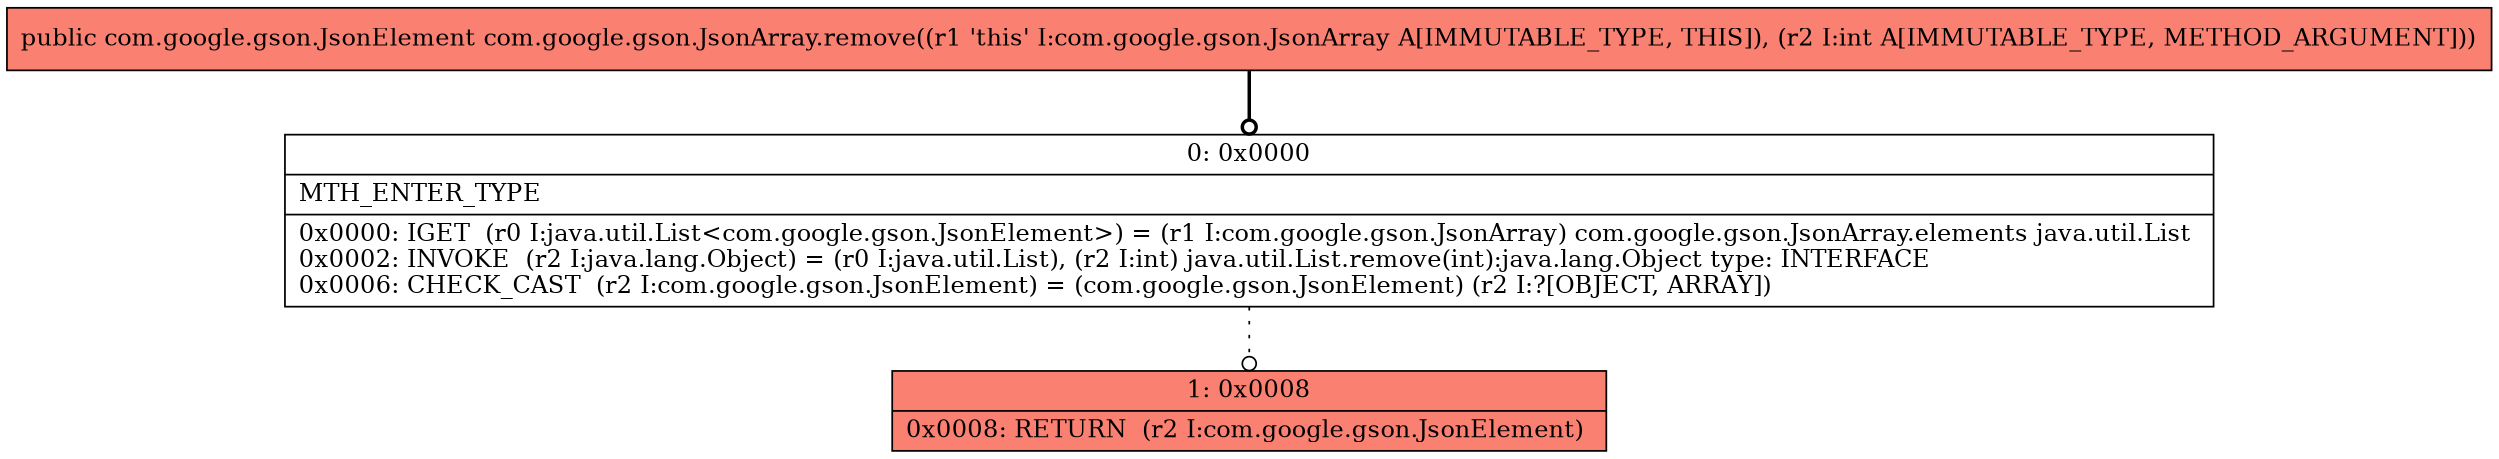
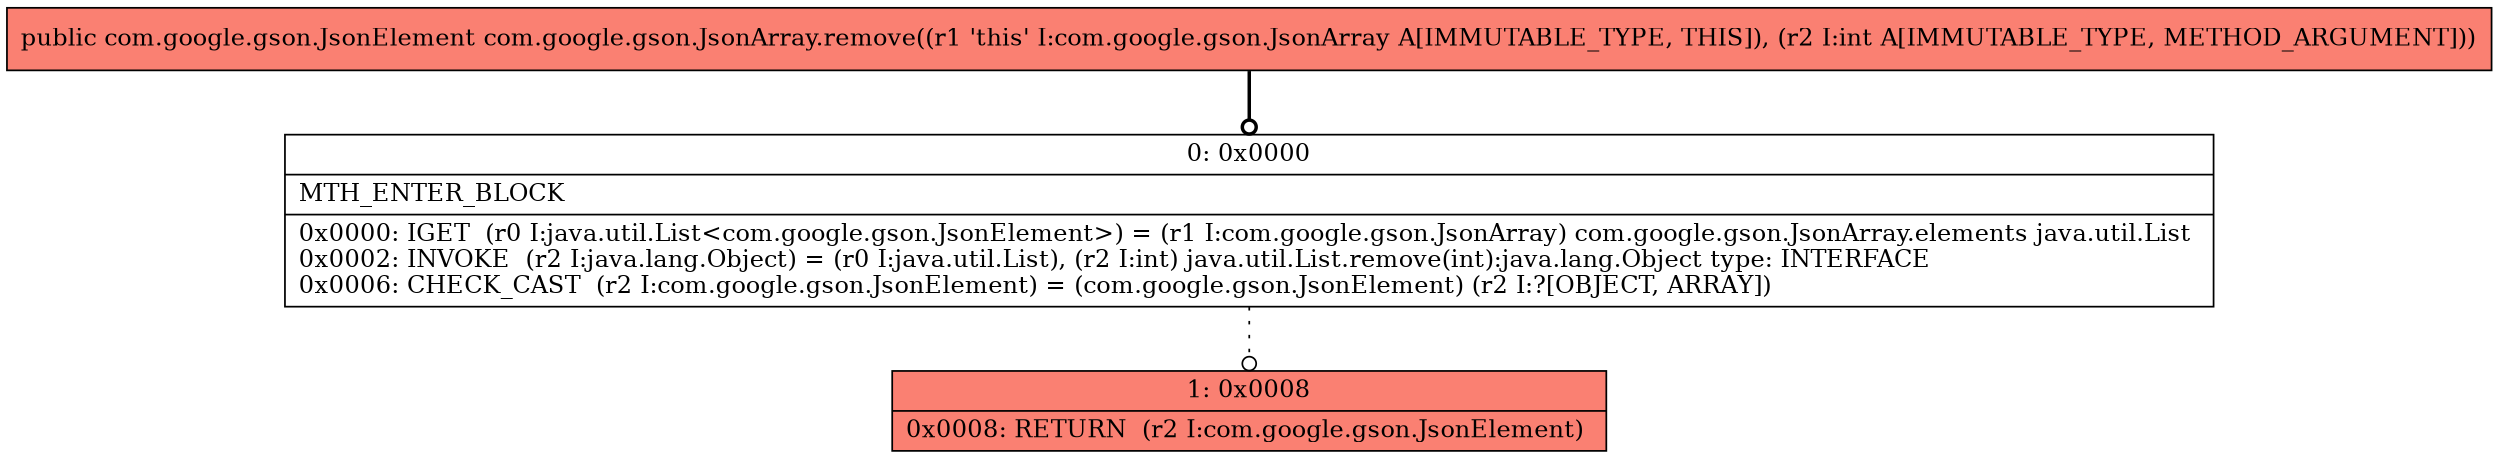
  digraph {
    node [shape=record style=filled fillcolor=salmon]
    edge [arrowhead=odot]
-   n1 [label="{0\:\ 0x0000|MTH_ENTER_TYPE\l|0x0000: IGET  (r0 I:java.util.List\<com.google.gson.JsonElement\>) = (r1 I:com.google.gson.JsonArray) com.google.gson.JsonArray.elements java.util.List \l0x0002: INVOKE  (r2 I:java.lang.Object) = (r0 I:java.util.List), (r2 I:int) java.util.List.remove(int):java.lang.Object type: INTERFACE \l0x0006: CHECK_CAST  (r2 I:com.google.gson.JsonElement) = (com.google.gson.JsonElement) (r2 I:?[OBJECT, ARRAY]) \l}" fillcolor=white]
+   n1 [label="{0\:\ 0x0000|MTH_ENTER_BLOCK\l|0x0000: IGET  (r0 I:java.util.List\<com.google.gson.JsonElement\>) = (r1 I:com.google.gson.JsonArray) com.google.gson.JsonArray.elements java.util.List \l0x0002: INVOKE  (r2 I:java.lang.Object) = (r0 I:java.util.List), (r2 I:int) java.util.List.remove(int):java.lang.Object type: INTERFACE \l0x0006: CHECK_CAST  (r2 I:com.google.gson.JsonElement) = (com.google.gson.JsonElement) (r2 I:?[OBJECT, ARRAY]) \l}" fillcolor=white]
    n2 [label="{1\:\ 0x0008|0x0008: RETURN  (r2 I:com.google.gson.JsonElement) \l}"]
    n3 [label="{public com.google.gson.JsonElement com.google.gson.JsonArray.remove((r1 'this' I:com.google.gson.JsonArray A[IMMUTABLE_TYPE, THIS]), (r2 I:int A[IMMUTABLE_TYPE, METHOD_ARGUMENT])) }"]
    n1 -> n2 [style=dotted]
    n3 -> n1 [style=bold]
  }
